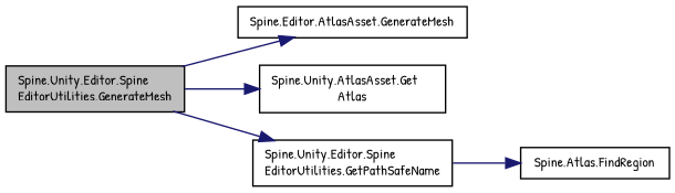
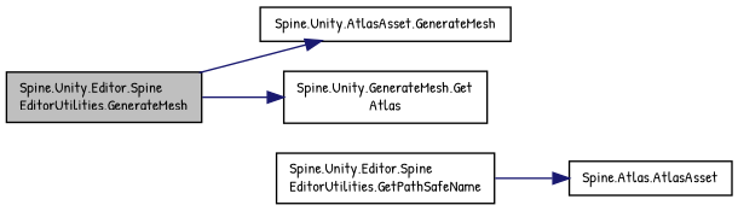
  digraph {
    fontname="Patrick Hand"
    rankdir=LR
    node [color=black fillcolor=white fontname="Patrick Hand" fontsize=10 shape=record style=filled]
    edge [color=midnightblue fontname="Patrick Hand" fontsize=10 labelfontname=Helvetica labelfontsize=10 style=solid]
    n1 [fillcolor=grey75 fontcolor=black height=0.2 label="Spine.Unity.Editor.Spine\lEditorUtilities.GenerateMesh" width=0.4]
-   n2 [height=0.2 label="Spine.Editor.AtlasAsset.GenerateMesh" width=0.4]
-   n3 [height=0.2 label="Spine.Unity.AtlasAsset.Get\lAtlas" width=0.4]
+   n2 [height=0.2 label="Spine.Unity.AtlasAsset.GenerateMesh" width=0.4]
+   n3 [height=0.2 label="Spine.Unity.GenerateMesh.Get\lAtlas" width=0.4]
    n4 [height=0.2 label="Spine.Unity.Editor.Spine\lEditorUtilities.GetPathSafeName" width=0.4]
-   n5 [height=0.2 label="Spine.Atlas.FindRegion" width=0.4]
+   n5 [height=0.2 label="Spine.Atlas.AtlasAsset" width=0.4]
    n1 -> n2
    n1 -> n3
-   n1 -> n4
    n4 -> n5
  }
